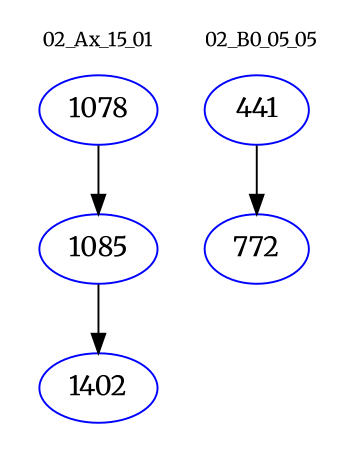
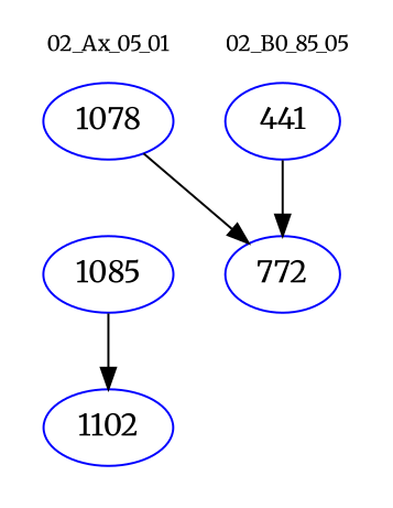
  digraph {
    fontname=Merriweather
    node [color=blue fontname=Merriweather]
    edge [color=black fontname=Merriweather]
    n1 [label=1078]
    n2 [label=1085]
-   n3 [label=1402]
+   n3 [label=1102]
    n4 [label=441]
    n5 [label=772]
    subgraph cluster_1 {
      color=white
      fontsize=10
-     label="02_Ax_15_01"
+     label="02_Ax_05_01"
      n1
      n2
      n3
    }
    subgraph cluster_2 {
      color=white
      fontsize=10
-     label="02_B0_05_05"
+     label="02_B0_85_05"
      n4
      n5
    }
-   n1 -> n2
+   n1 -> n5
    n2 -> n3
    n4 -> n5
  }
